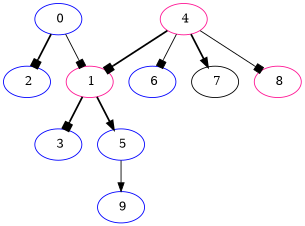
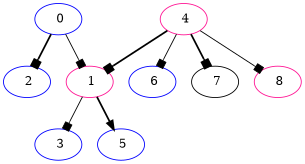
  digraph {
    node [color=blue]
    edge [arrowhead=box style=bold]
    " 1" [color=deeppink]
    " 0"
    " 2"
    " 3"
    " 5"
    " 4" [color=deeppink]
    " 6"
    " 7" [color=black]
    " 8" [color=deeppink]
-   " 9"
-   " 1" -> " 3"
+   " 1" -> " 3" [style=solid]
    " 1" -> " 5" [arrowhead=normal]
    " 0" -> " 1" [style=solid]
    " 0" -> " 2"
-   " 5" -> " 9" [arrowhead=normal style=solid]
    " 4" -> " 1"
    " 4" -> " 6" [style=solid]
-   " 4" -> " 7" [arrowhead=normal]
+   " 4" -> " 7"
    " 4" -> " 8" [style=solid]
  }
